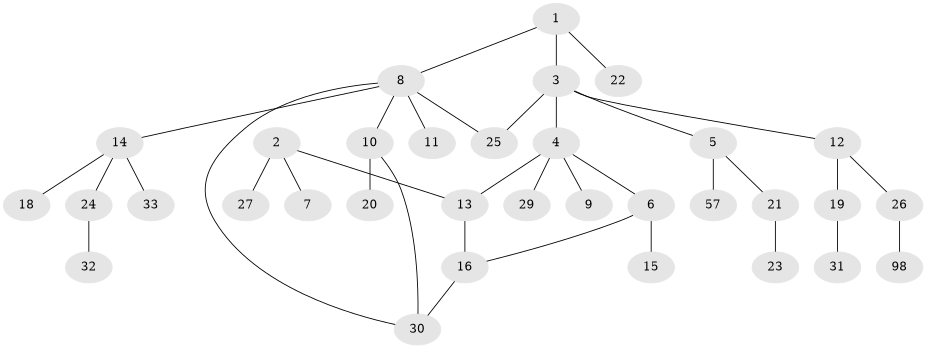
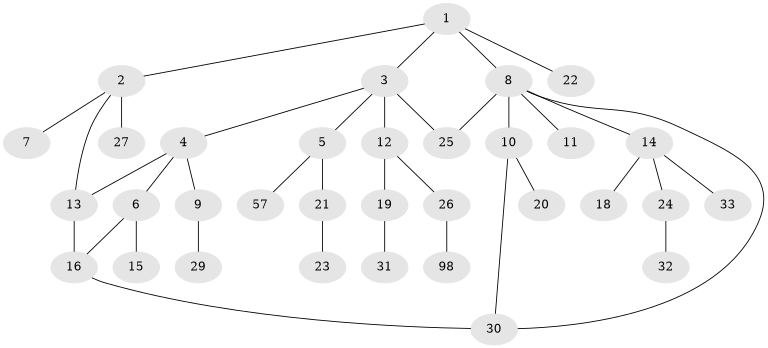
  graph {
    node [color=gray90 style=filled]
    edge [weight=1.0]
    1
    2
    3
    8
    22
    7
    13
    27
    4
    5
    12
    25
    10
    11
    14
    30
    16
    6
    9
    n20 [label=57]
    21
    19
    26
    15
    29
    23
    20
    18
    24
    33
    31
    n32 [label=98]
    32
+   1 -- 2
    1 -- 3
    1 -- 8
    1 -- 22
    2 -- 7
    2 -- 13
    2 -- 27 [weight=2.0]
    3 -- 4
    3 -- 5
    3 -- 12
    3 -- 25
    8 -- 25
    8 -- 10
    8 -- 11
    8 -- 14
    8 -- 30
    13 -- 16
    4 -- 13 [weight=2.0]
    4 -- 6
    4 -- 9
    5 -- n20
    5 -- 21
    12 -- 19 [weight=3.0]
    12 -- 26
    10 -- 30
    10 -- 20
    14 -- 18
    14 -- 24
    14 -- 33
    16 -- 30
    6 -- 16
    6 -- 15
-   4 -- 29
+   9 -- 29
    21 -- 23 [weight=2.0]
    19 -- 31
    26 -- n32
    24 -- 32
  }
